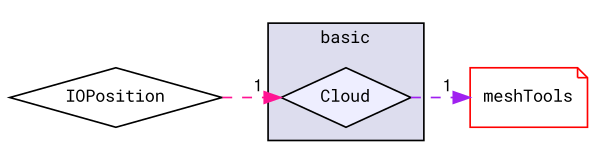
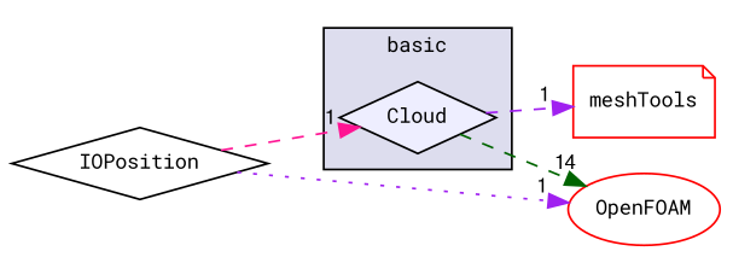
  digraph {
    compound=true
    fontname="Roboto Mono"
    rankdir=LR
    node [fontname="Roboto Mono" fontsize=10 shape=diamond]
    edge [color=purple fontname="Roboto Mono" headlabel=1 labeldistance=1.5 labelfontname=FreeSans labelfontsize=10 style=dashed]
    n1 [fillcolor="#eeeeff" label=Cloud pencolor=black style=filled]
    n2 [color=red label=meshTools shape=note]
+   n3 [color=red label=OpenFOAM shape=ellipse]
    n4 [label=IOPosition]
    subgraph cluster_1 {
      bgcolor="#ddddee"
      fontsize=10
      label=basic
      pencolor=black
      n1
    }
    n1 -> n2
+   n1 -> n3 [color=darkgreen headlabel=14]
    n4 -> n1 [color=deeppink]
+   n4 -> n3 [style=dotted]
  }
